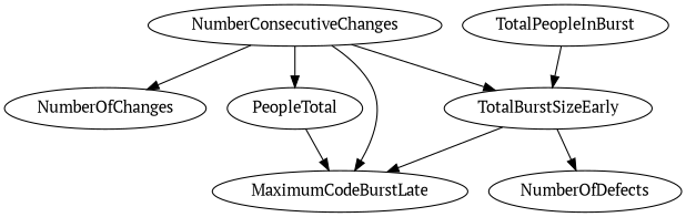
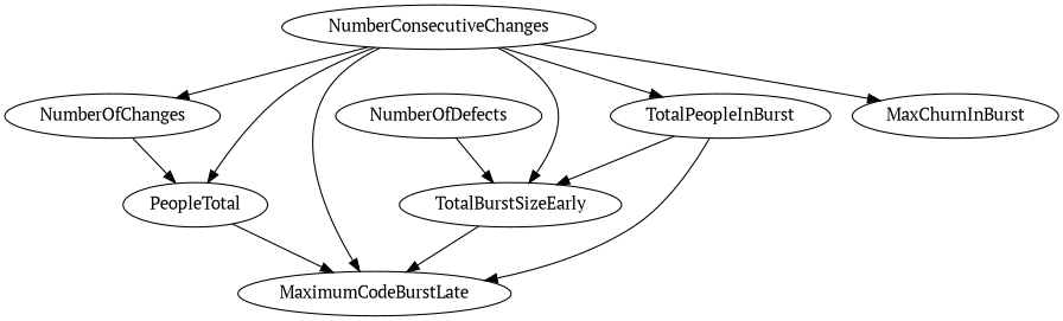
  digraph {
    fontname="PT Serif"
    node [fontname="PT Serif"]
    edge [fontname="PT Serif"]
    NumberOfChanges
    PeopleTotal
    MaximumCodeBurstLate
    TotalPeopleInBurst
    TotalBurstSizeEarly
    NumberOfDefects
    NumberConsecutiveChanges
+   MaxChurnInBurst
+   NumberOfChanges -> PeopleTotal
    PeopleTotal -> MaximumCodeBurstLate
+   TotalPeopleInBurst -> MaximumCodeBurstLate
    TotalPeopleInBurst -> TotalBurstSizeEarly
    TotalBurstSizeEarly -> MaximumCodeBurstLate
-   TotalBurstSizeEarly -> NumberOfDefects
+   NumberOfDefects -> TotalBurstSizeEarly
    NumberConsecutiveChanges -> NumberOfChanges
    NumberConsecutiveChanges -> PeopleTotal
    NumberConsecutiveChanges -> MaximumCodeBurstLate
+   NumberConsecutiveChanges -> TotalPeopleInBurst
    NumberConsecutiveChanges -> TotalBurstSizeEarly
+   NumberConsecutiveChanges -> MaxChurnInBurst
  }
